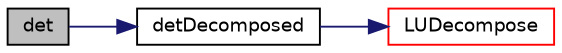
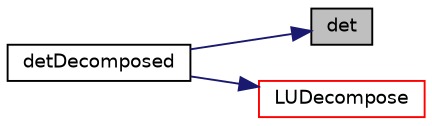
  digraph {
    rankdir=LR
    node [color=black fontname=Helvetica fontsize=10 shape=record]
    edge [color=midnightblue fontname=Helvetica fontsize=10 labelfontname=Helvetica labelfontsize=10 style=solid]
    n1 [fillcolor=grey75 fontcolor=black height=0.2 label=det style=filled width=0.4]
    n2 [height=0.2 label=detDecomposed width=0.4]
    n3 [color=red height=0.2 label=LUDecompose width=0.4]
-   n1 -> n2
+   n2 -> n1
    n2 -> n3
  }
